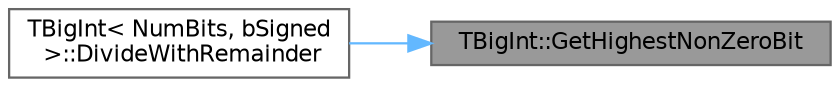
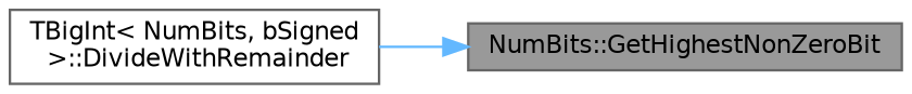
  digraph {
    rankdir=RL
    node [fontname=Helvetica fontsize=10 shape=box style=filled]
-   n1 [color=gray40 fillcolor=grey60 fontcolor=black height=0.2 label="TBigInt::GetHighestNonZeroBit" width=0.4]
+   n1 [color=gray40 fillcolor=grey60 fontcolor=black height=0.2 label="NumBits::GetHighestNonZeroBit" width=0.4]
    n2 [color=grey40 fillcolor=white height=0.2 label="TBigInt\< NumBits, bSigned\l \>::DivideWithRemainder" width=0.4]
    n1 -> n2 [color=steelblue1 dir=back fontname=Helvetica fontsize=10 labelfontname=Helvetica labelfontsize=10 style=solid]
  }
